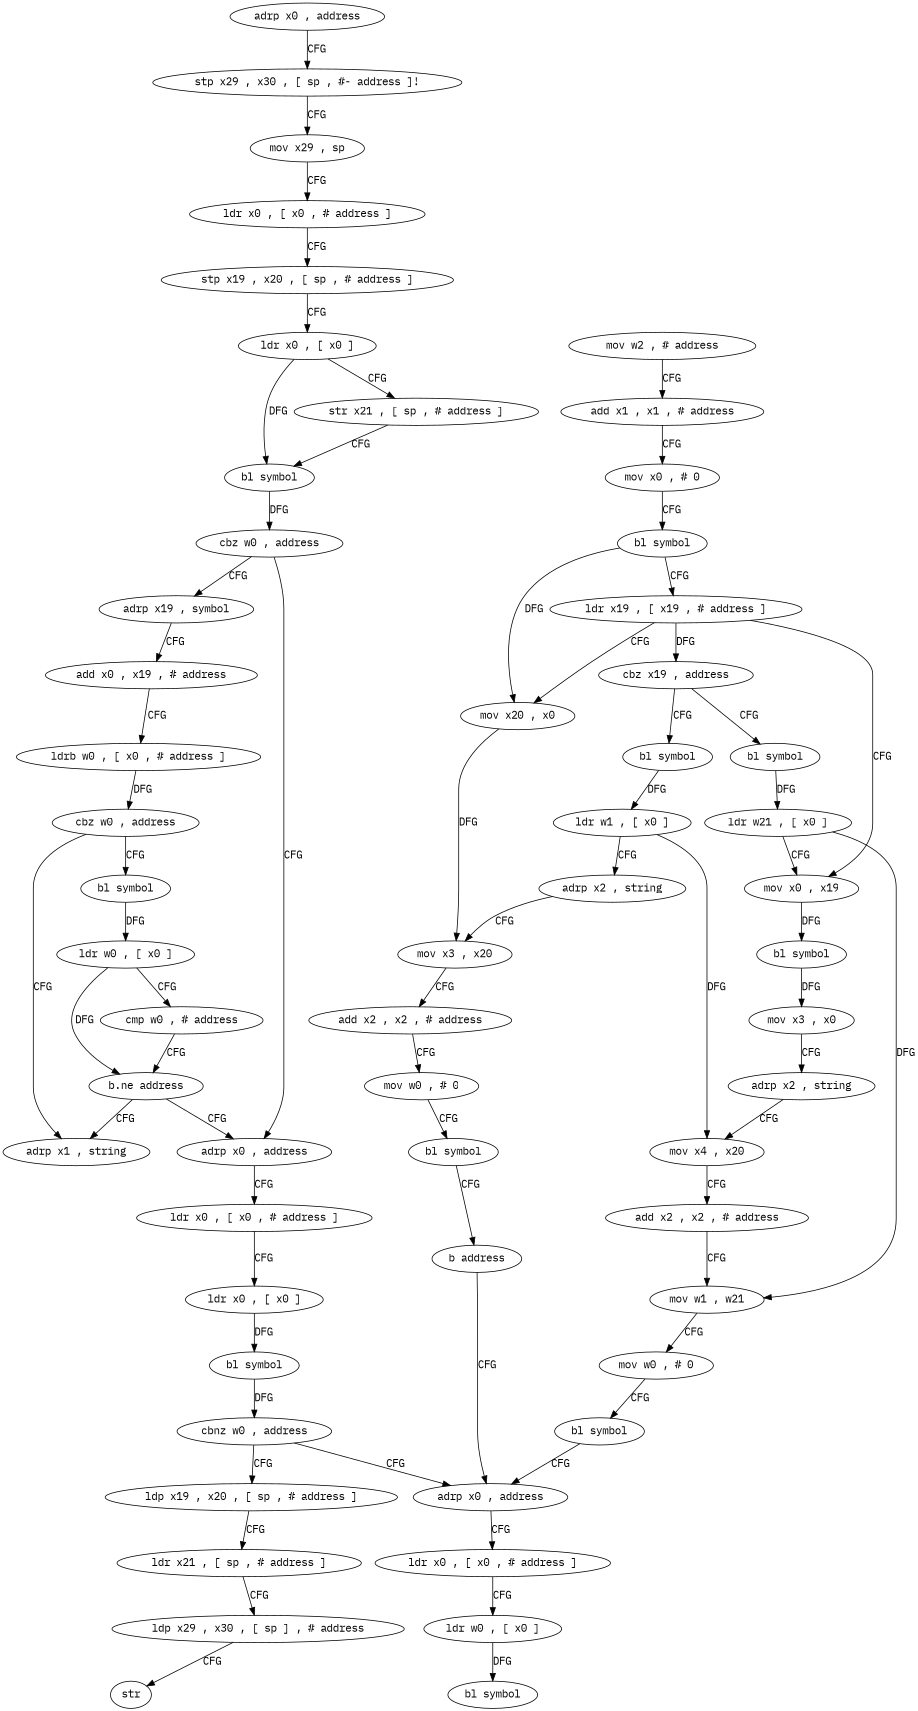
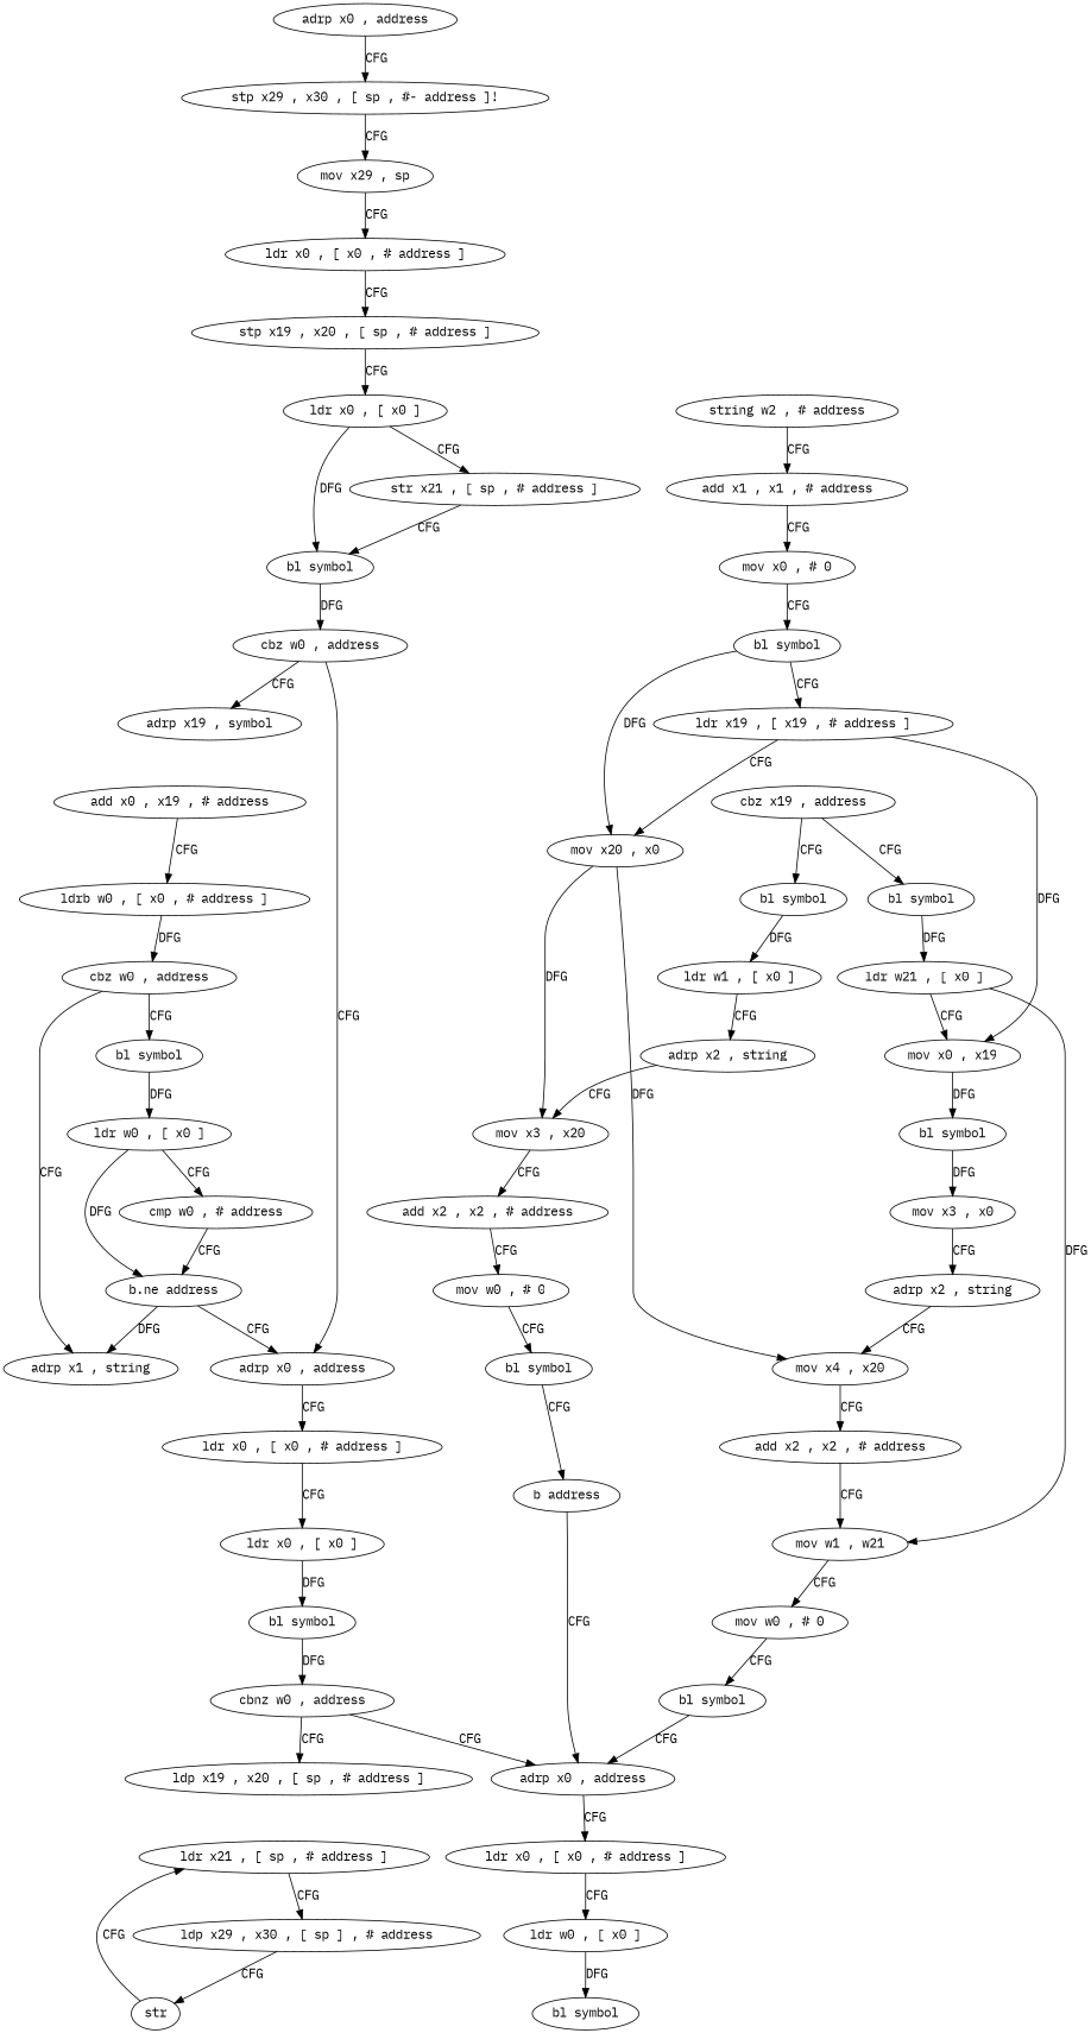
  digraph {
    fontname="IBM Plex Mono"
    node [fontname="IBM Plex Mono"]
    edge [fontname="IBM Plex Mono"]
    n1 [label="adrp x0 , address"]
    n2 [label="stp x29 , x30 , [ sp , #- address ]!"]
    n3 [label="mov x29 , sp"]
    n4 [label="ldr x0 , [ x0 , # address ]"]
    n5 [label="stp x19 , x20 , [ sp , # address ]"]
    n6 [label="ldr x0 , [ x0 ]"]
    n7 [label="str x21 , [ sp , # address ]"]
    n8 [label="bl symbol"]
    n9 [label="cbz w0 , address"]
    n10 [label="adrp x0 , address"]
    n11 [label="adrp x19 , symbol"]
    n12 [label="ldr x0 , [ x0 , # address ]"]
    n13 [label="add x0 , x19 , # address"]
    n14 [label="ldr x0 , [ x0 ]"]
    n15 [label="ldrb w0 , [ x0 , # address ]"]
    n16 [label="bl symbol"]
    n17 [label="cbnz w0 , address"]
    n18 [label="adrp x0 , address"]
    n19 [label="ldp x19 , x20 , [ sp , # address ]"]
    n20 [label="ldr x0 , [ x0 , # address ]"]
    n21 [label="ldr x21 , [ sp , # address ]"]
    n22 [label="ldr w0 , [ x0 ]"]
    n23 [label="ldp x29 , x30 , [ sp ] , # address"]
    n24 [label="cbz w0 , address"]
    n25 [label="adrp x1 , string"]
    n26 [label="bl symbol"]
    n27 [label="ldr w0 , [ x0 ]"]
-   n28 [label="mov w2 , # address"]
+   n28 [label="string w2 , # address"]
    n29 [label="add x1 , x1 , # address"]
    n30 [label="cmp w0 , # address"]
    n31 [label="b.ne address"]
    n32 [label="bl symbol"]
    n33 [label=str]
    n34 [label="mov x0 , # 0"]
    n35 [label="bl symbol"]
    n36 [label="ldr x19 , [ x19 , # address ]"]
    n37 [label="mov x20 , x0"]
    n38 [label="cbz x19 , address"]
    n39 [label="mov x0 , x19"]
    n40 [label="mov x3 , x20"]
    n41 [label="mov x4 , x20"]
    n42 [label="bl symbol"]
    n43 [label="bl symbol"]
    n44 [label="bl symbol"]
    n45 [label="add x2 , x2 , # address"]
    n46 [label="add x2 , x2 , # address"]
    n47 [label="ldr w1 , [ x0 ]"]
    n48 [label="ldr w21 , [ x0 ]"]
    n49 [label="adrp x2 , string"]
    n50 [label="mov w1 , w21"]
    n51 [label="mov w0 , # 0"]
    n52 [label="bl symbol"]
    n53 [label="b address"]
    n54 [label="mov w0 , # 0"]
    n55 [label="mov x3 , x0"]
    n56 [label="adrp x2 , string"]
    n57 [label="bl symbol"]
    n1 -> n2 [label=CFG]
    n2 -> n3 [label=CFG]
    n3 -> n4 [label=CFG]
    n4 -> n5 [label=CFG]
    n5 -> n6 [label=CFG]
    n6 -> n7 [label=CFG]
    n6 -> n8 [label=DFG]
    n7 -> n8 [label=CFG]
    n8 -> n9 [label=DFG]
    n9 -> n10 [label=CFG]
    n9 -> n11 [label=CFG]
    n10 -> n12 [label=CFG]
-   n11 -> n13 [label=CFG]
    n12 -> n14 [label=CFG]
    n13 -> n15 [label=CFG]
    n14 -> n16 [label=DFG]
    n15 -> n24 [label=DFG]
    n16 -> n17 [label=DFG]
    n17 -> n18 [label=CFG]
    n17 -> n19 [label=CFG]
    n18 -> n20 [label=CFG]
-   n19 -> n21 [label=CFG]
+   n33 -> n21 [label=CFG]
    n20 -> n22 [label=CFG]
    n21 -> n23 [label=CFG]
    n22 -> n32 [label=DFG]
    n23 -> n33 [label=CFG]
    n24 -> n25 [label=CFG]
    n24 -> n26 [label=CFG]
    n26 -> n27 [label=DFG]
    n27 -> n30 [label=CFG]
    n27 -> n31 [label=DFG]
    n28 -> n29 [label=CFG]
    n29 -> n34 [label=CFG]
    n30 -> n31 [label=CFG]
    n31 -> n10 [label=CFG]
-   n31 -> n25 [label=CFG]
+   n31 -> n25 [label=DFG]
    n34 -> n35 [label=CFG]
    n35 -> n36 [label=CFG]
    n35 -> n37 [label=DFG]
    n36 -> n37 [label=CFG]
-   n36 -> n38 [label=DFG]
-   n36 -> n39 [label=CFG]
+   n36 -> n39 [label=DFG]
    n37 -> n40 [label=DFG]
-   n47 -> n41 [label=DFG]
+   n37 -> n41 [label=DFG]
    n38 -> n42 [label=CFG]
    n38 -> n43 [label=CFG]
    n39 -> n44 [label=DFG]
    n40 -> n45 [label=CFG]
    n41 -> n46 [label=CFG]
    n42 -> n47 [label=DFG]
    n43 -> n48 [label=DFG]
    n44 -> n55 [label=DFG]
    n45 -> n51 [label=CFG]
    n46 -> n50 [label=CFG]
    n47 -> n49 [label=CFG]
    n48 -> n39 [label=CFG]
    n48 -> n50 [label=DFG]
    n49 -> n40 [label=CFG]
    n50 -> n54 [label=CFG]
    n51 -> n52 [label=CFG]
    n52 -> n53 [label=CFG]
    n53 -> n18 [label=CFG]
    n54 -> n57 [label=CFG]
    n55 -> n56 [label=CFG]
    n56 -> n41 [label=CFG]
    n57 -> n18 [label=CFG]
  }
